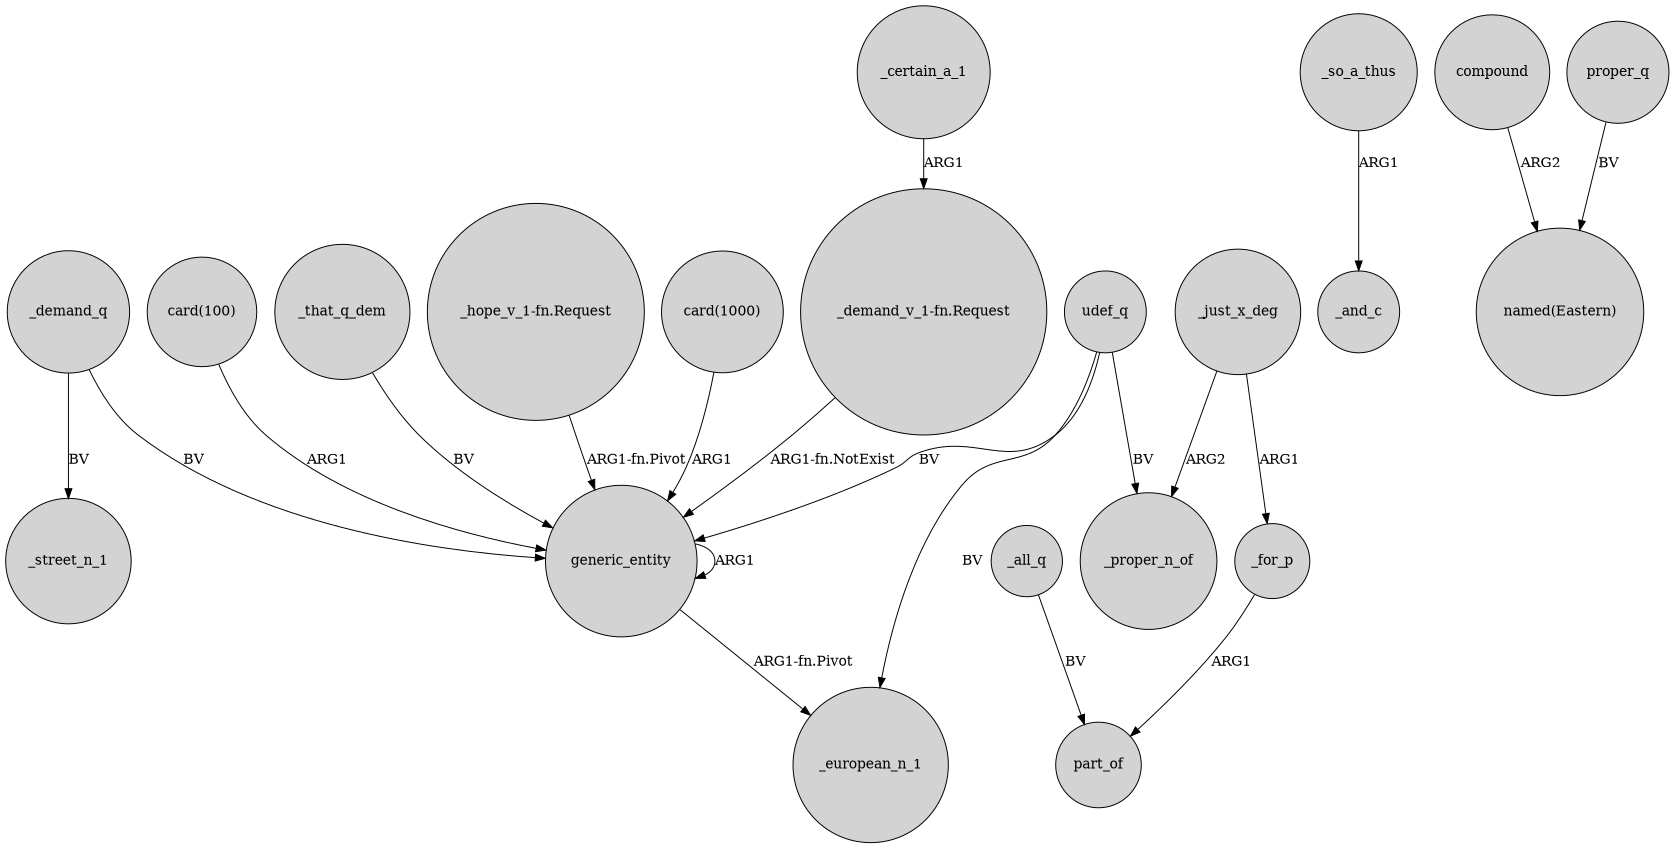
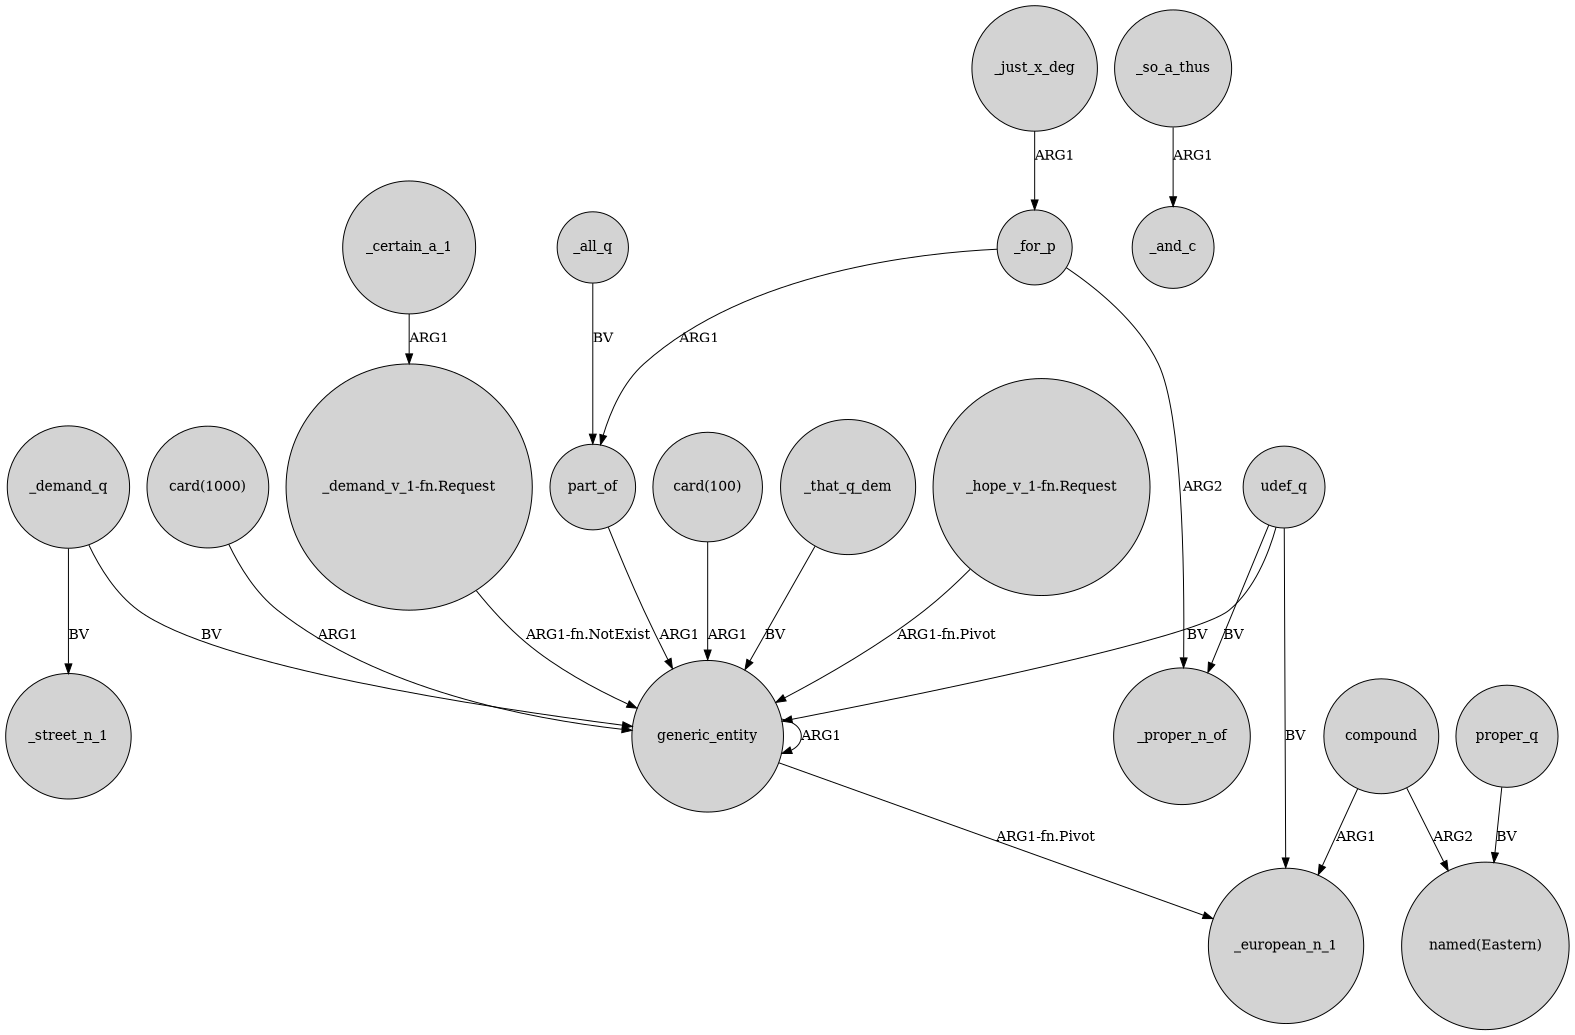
  digraph {
    node [shape=circle style=filled]
    n1 [label=_demand_q]
    generic_entity
    _street_n_1
    _european_n_1
    udef_q
    n6 [label=_proper_n_of]
    _all_q
    part_of
    "card(100)"
    _that_q_dem
    _so_a_thus
    _and_c
    compound
    "named(Eastern)"
    n15 [label="_hope_v_1-fn.Request"]
    "card(1000)"
    "_demand_v_1-fn.Request"
    proper_q
    _just_x_deg
    _for_p
    _certain_a_1
    n1 -> generic_entity [label=BV]
    n1 -> _street_n_1 [label=BV]
    generic_entity -> generic_entity [label=ARG1]
    generic_entity -> _european_n_1 [label="ARG1-fn.Pivot"]
    udef_q -> generic_entity [label=BV]
    udef_q -> _european_n_1 [label=BV]
    udef_q -> n6 [label=BV]
    _all_q -> part_of [label=BV]
+   part_of -> generic_entity [label=ARG1]
    "card(100)" -> generic_entity [label=ARG1]
    _that_q_dem -> generic_entity [label=BV]
    _so_a_thus -> _and_c [label=ARG1]
+   compound -> _european_n_1 [label=ARG1]
    compound -> "named(Eastern)" [label=ARG2]
    n15 -> generic_entity [label="ARG1-fn.Pivot"]
    "card(1000)" -> generic_entity [label=ARG1]
    "_demand_v_1-fn.Request" -> generic_entity [label="ARG1-fn.NotExist"]
    proper_q -> "named(Eastern)" [label=BV]
    _just_x_deg -> _for_p [label=ARG1]
-   _just_x_deg -> n6 [label=ARG2]
+   _for_p -> n6 [label=ARG2]
    _for_p -> part_of [label=ARG1]
    _certain_a_1 -> "_demand_v_1-fn.Request" [label=ARG1]
  }
